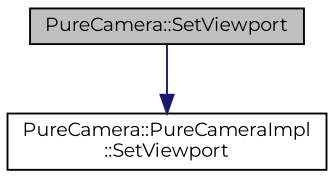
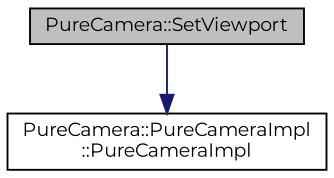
  digraph {
    rankdir=TB
    fontname=Montserrat
    node [color=black fontname=Montserrat fontsize=10 shape=record style=filled]
    n1 [fillcolor=grey75 fontcolor=black height=0.2 label="PureCamera::SetViewport" width=0.4]
-   n2 [fillcolor=white height=0.2 label="PureCamera::PureCameraImpl\l::SetViewport" width=0.4]
+   n2 [fillcolor=white height=0.2 label="PureCamera::PureCameraImpl\l::PureCameraImpl" width=0.4]
    n1 -> n2 [color=midnightblue fontname=Montserrat fontsize=10 labelfontname=Helvetica labelfontsize=10 style=solid]
  }
